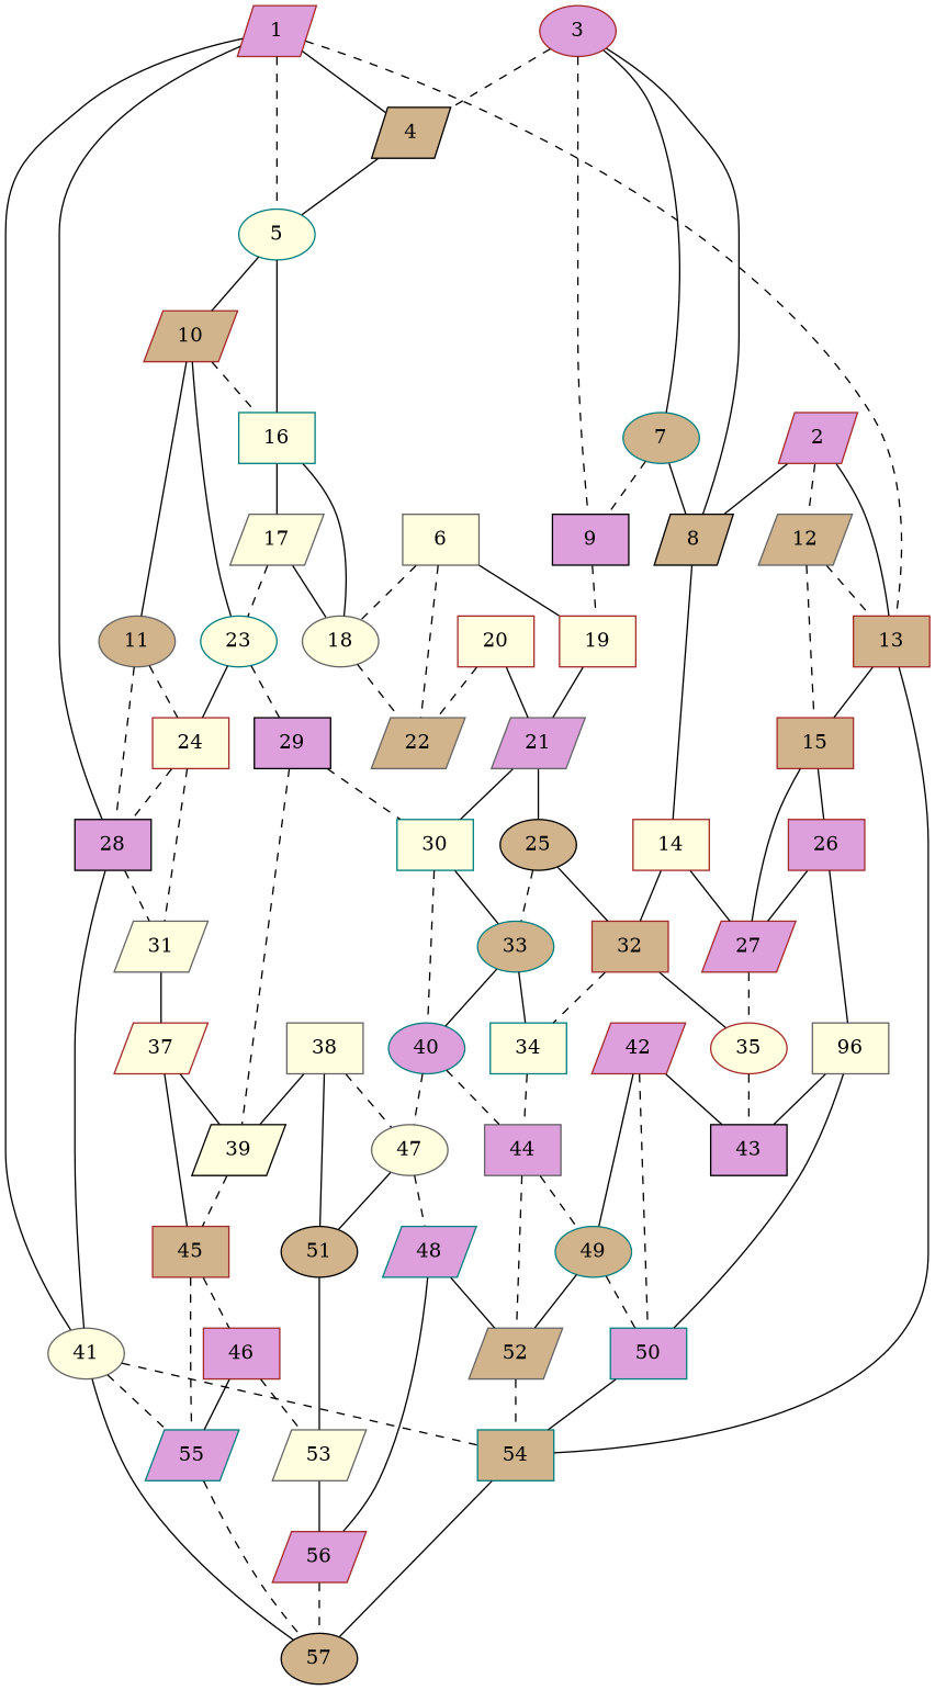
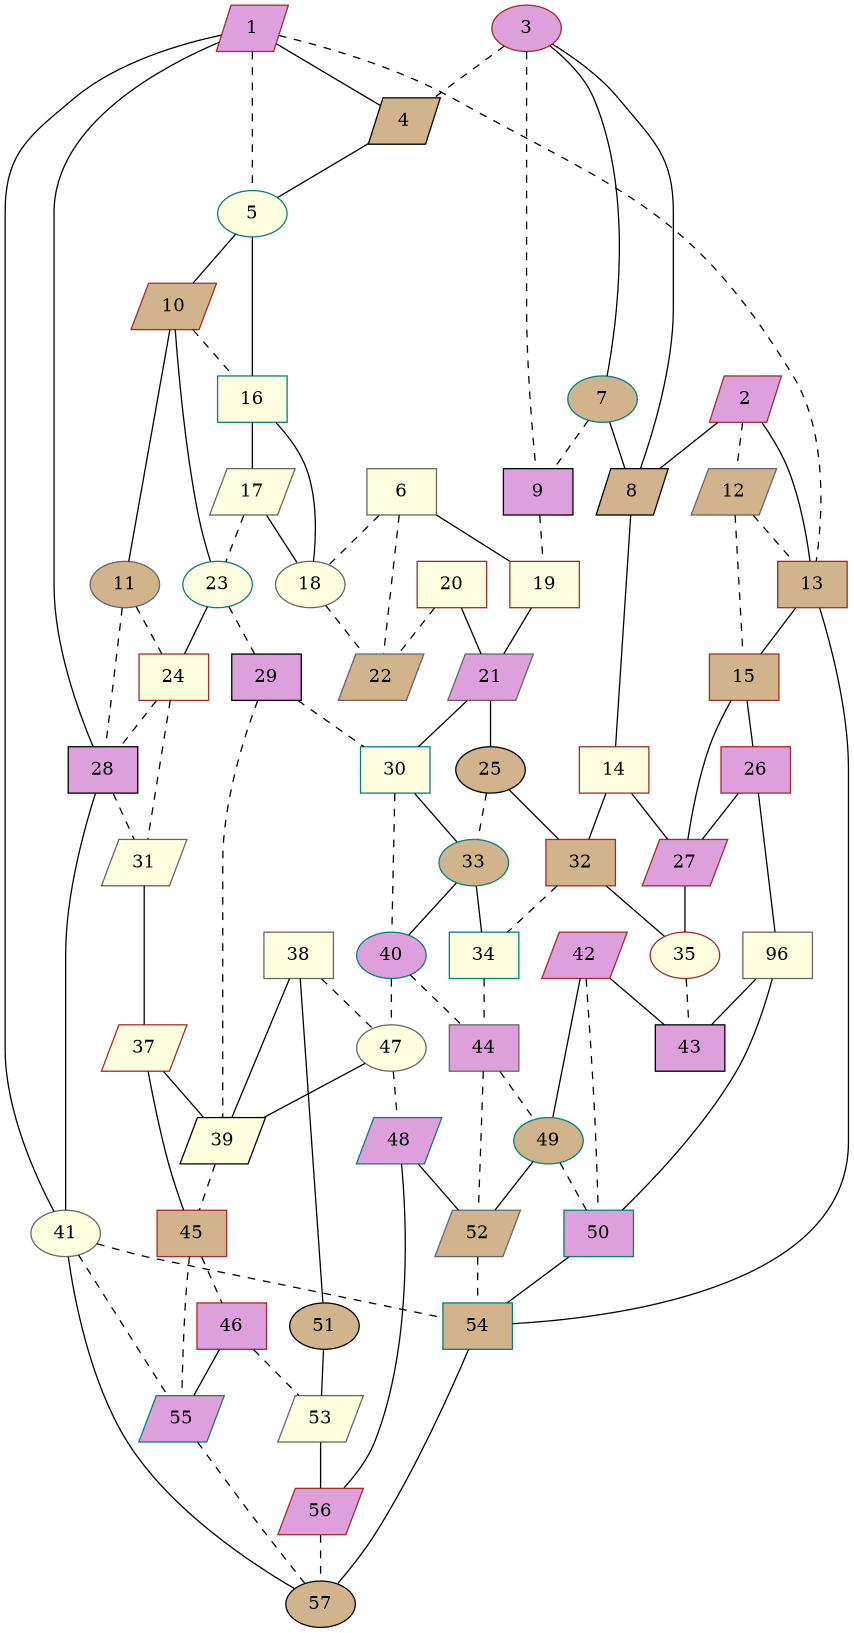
  graph {
    node [color=brown fillcolor=lightyellow shape=box style=filled]
    edge [style=solid weight=1.0]
    1 [fillcolor=plum shape=parallelogram]
    4 [color=black fillcolor=tan shape=parallelogram]
    5 [color=teal shape=ellipse]
    13 [fillcolor=tan]
    28 [color=black fillcolor=plum]
    41 [color=gray40 shape=ellipse]
    10 [fillcolor=tan shape=parallelogram]
    16 [color=teal]
    15 [fillcolor=tan]
    54 [color=teal fillcolor=tan]
    31 [color=gray40 shape=parallelogram]
    55 [color=teal fillcolor=plum shape=parallelogram]
    57 [color=black fillcolor=tan shape=ellipse]
    2 [fillcolor=plum shape=parallelogram]
    8 [color=black fillcolor=tan shape=parallelogram]
    12 [color=gray40 fillcolor=tan shape=parallelogram]
    14
    3 [fillcolor=plum shape=ellipse]
    7 [color=teal fillcolor=tan shape=ellipse]
    9 [color=black fillcolor=plum]
    19
    11 [color=gray40 fillcolor=tan shape=ellipse]
    23 [color=teal shape=ellipse]
    18 [color=gray40 shape=ellipse]
    17 [color=gray40 shape=parallelogram]
    6 [color=gray40]
    22 [color=gray40 fillcolor=tan shape=parallelogram]
    21 [color=gray40 fillcolor=plum shape=parallelogram]
    27 [fillcolor=plum shape=parallelogram]
    32 [fillcolor=tan]
    24
    29 [color=black fillcolor=plum]
    26 [fillcolor=plum]
    35 [shape=ellipse]
    34 [color=teal]
    n36 [color=gray40 label=96]
    25 [color=black fillcolor=tan shape=ellipse]
    30 [color=teal]
    20
    33 [color=teal fillcolor=tan shape=ellipse]
    40 [color=teal fillcolor=plum shape=ellipse]
    39 [color=black shape=parallelogram]
    37 [shape=parallelogram]
    43 [color=black fillcolor=plum]
    50 [color=teal fillcolor=plum]
    45 [fillcolor=tan]
    44 [color=gray40 fillcolor=plum]
    47 [color=gray40 shape=ellipse]
    49 [color=teal fillcolor=tan shape=ellipse]
    52 [color=gray40 fillcolor=tan shape=parallelogram]
    46 [fillcolor=plum]
    38 [color=gray40]
    51 [color=black fillcolor=tan shape=ellipse]
    48 [color=teal fillcolor=plum shape=parallelogram]
    53 [color=gray40 shape=parallelogram]
    42 [fillcolor=plum shape=parallelogram]
    56 [fillcolor=plum shape=parallelogram]
    1 -- 4
    1 -- 5 [style=dashed]
    1 -- 13 [style=dashed]
    1 -- 28
    1 -- 41
    4 -- 5
    5 -- 10
    5 -- 16
    13 -- 15
    13 -- 54
    28 -- 41
    28 -- 31 [style=dashed]
    41 -- 54 [style=dashed]
    41 -- 55 [style=dashed]
    41 -- 57
    10 -- 16 [style=dashed]
    10 -- 11
    10 -- 23
    16 -- 18
    16 -- 17
    15 -- 27
    15 -- 26 [weight=2.0]
    54 -- 57
    31 -- 37 [weight=2.0]
    55 -- 57 [style=dashed]
    2 -- 13
    2 -- 8
    2 -- 12 [style=dashed]
    8 -- 14
    12 -- 13 [style=dashed]
    12 -- 15 [style=dashed weight=2.0]
    14 -- 27
    14 -- 32
    3 -- 4 [style=dashed weight=2.0]
    3 -- 8
    3 -- 7
    3 -- 9 [style=dashed]
    7 -- 8
    7 -- 9 [style=dashed]
    9 -- 19 [style=dashed weight=2.0]
    19 -- 21
    11 -- 28 [style=dashed]
    11 -- 24 [style=dashed]
    23 -- 24
    23 -- 29 [style=dashed]
    18 -- 22 [style=dashed]
    17 -- 23 [style=dashed]
    17 -- 18
    6 -- 19
    6 -- 18 [style=dashed]
    6 -- 22 [style=dashed]
    21 -- 25
    21 -- 30
-   27 -- 35 [style=dashed]
+   27 -- 35
    32 -- 35
    32 -- 34 [style=dashed]
    24 -- 28 [style=dashed]
    24 -- 31 [style=dashed]
    29 -- 30 [style=dashed]
    29 -- 39 [style=dashed]
    26 -- 27
    26 -- n36
    35 -- 43 [style=dashed weight=2.0]
    34 -- 44 [style=dashed]
    n36 -- 43
    n36 -- 50
    25 -- 32
    25 -- 33 [style=dashed]
    30 -- 33
    30 -- 40 [style=dashed]
    20 -- 22 [style=dashed weight=2.0]
    20 -- 21
    33 -- 34
    33 -- 40
    40 -- 44 [style=dashed]
    40 -- 47 [style=dashed]
    39 -- 45 [style=dashed]
    37 -- 39 [weight=2.0]
    37 -- 45
    50 -- 54
    45 -- 55 [style=dashed]
    45 -- 46 [style=dashed]
    44 -- 49 [style=dashed]
    44 -- 52 [style=dashed]
-   47 -- 51
+   47 -- 39
    47 -- 48 [style=dashed]
    49 -- 50 [style=dashed]
    49 -- 52
    52 -- 54 [style=dashed]
    46 -- 55
    46 -- 53 [style=dashed]
    38 -- 39
    38 -- 47 [style=dashed]
    38 -- 51
    51 -- 53 [weight=2.0]
    48 -- 52
    48 -- 56
    53 -- 56
    42 -- 43
    42 -- 50 [style=dashed]
    42 -- 49
    56 -- 57 [style=dashed weight=2.0]
  }
